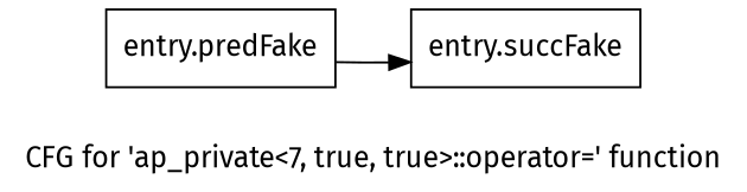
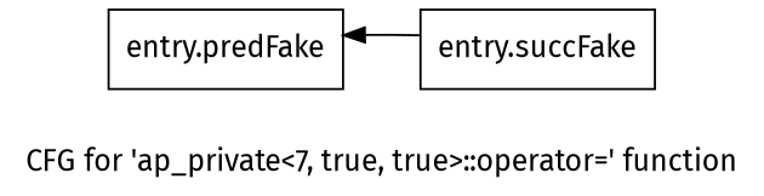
  digraph {
    label="CFG for 'ap_private\<7, true, true\>::operator=' function"
    rankdir=LR
    fontname="Fira Sans"
    node [shape=record fontname="Fira Sans"]
    n1 [label="{entry.predFake}"]
    n2 [filename="/home/omerfaruk/tools/Xilinx/Vitis_HLS/2023.2/include/etc/ap_private.h" label="{entry.succFake}" linenumber=1484]
-   n1 -> n2 [execusionnum=3 filename="/home/omerfaruk/tools/Xilinx/Vitis_HLS/2023.2/include/etc/ap_private.h" fontname="Fira Sans"]
+   n2 -> n1 [execusionnum=3 filename="/home/omerfaruk/tools/Xilinx/Vitis_HLS/2023.2/include/etc/ap_private.h" fontname="Fira Sans"]
  }
